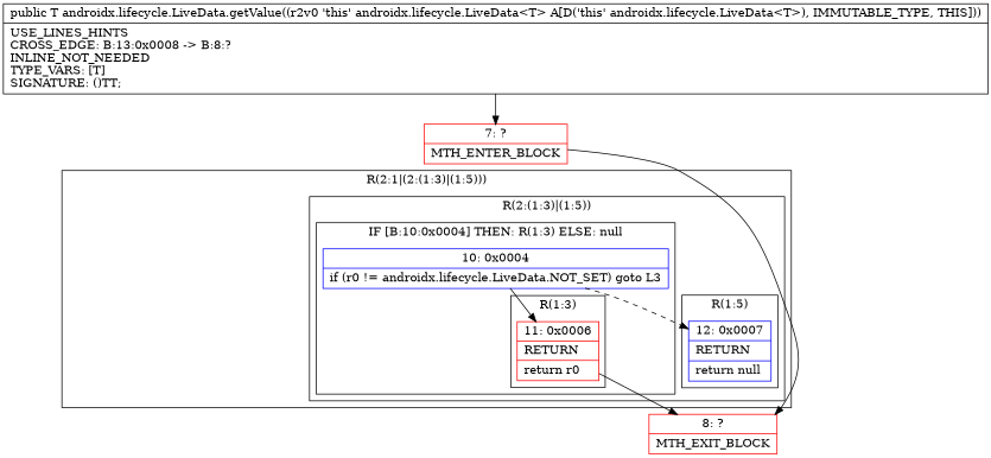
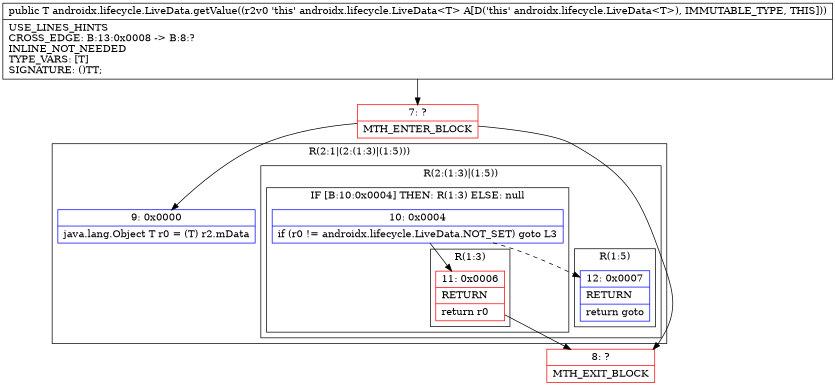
  digraph {
    node [color=red shape=record]
    n1 [label="{11\:\ 0x0006|RETURN\l|return r0\l}"]
    n2 [color=blue label="{10\:\ 0x0004|if (r0 != androidx.lifecycle.LiveData.NOT_SET) goto L3\l}"]
-   n3 [color=blue label="{12\:\ 0x0007|RETURN\l|return null\l}"]
+   n3 [color=blue label="{12\:\ 0x0007|RETURN\l|return goto\l}"]
+   n4 [color=blue label="{9\:\ 0x0000|java.lang.Object T r0 = (T) r2.mData\l}"]
    n5 [label="{8\:\ ?|MTH_EXIT_BLOCK\l}"]
    n6 [label="{7\:\ ?|MTH_ENTER_BLOCK\l}"]
    n7 [label="{public T androidx.lifecycle.LiveData.getValue((r2v0 'this' androidx.lifecycle.LiveData\<T\> A[D('this' androidx.lifecycle.LiveData\<T\>), IMMUTABLE_TYPE, THIS]))  | USE_LINES_HINTS\lCROSS_EDGE: B:13:0x0008 \-\> B:8:?\lINLINE_NOT_NEEDED\lTYPE_VARS: [T]\lSIGNATURE: ()TT;\l}" color=""]
    subgraph cluster_1 {
      label="R(2:1|(2:(1:3)|(1:5)))"
+     n4
      subgraph cluster_2 {
        label="R(2:(1:3)|(1:5))"
        subgraph cluster_3 {
          label="IF [B:10:0x0004] THEN: R(1:3) ELSE: null"
          n2
          subgraph cluster_4 {
            label="R(1:3)"
            n1
          }
        }
        subgraph cluster_5 {
          label="R(1:5)"
          n3
        }
      }
    }
    n1 -> n5
    n2 -> n1
    n2 -> n3 [style=dashed]
+   n6 -> n4
    n6 -> n5
    n7 -> n6
  }
